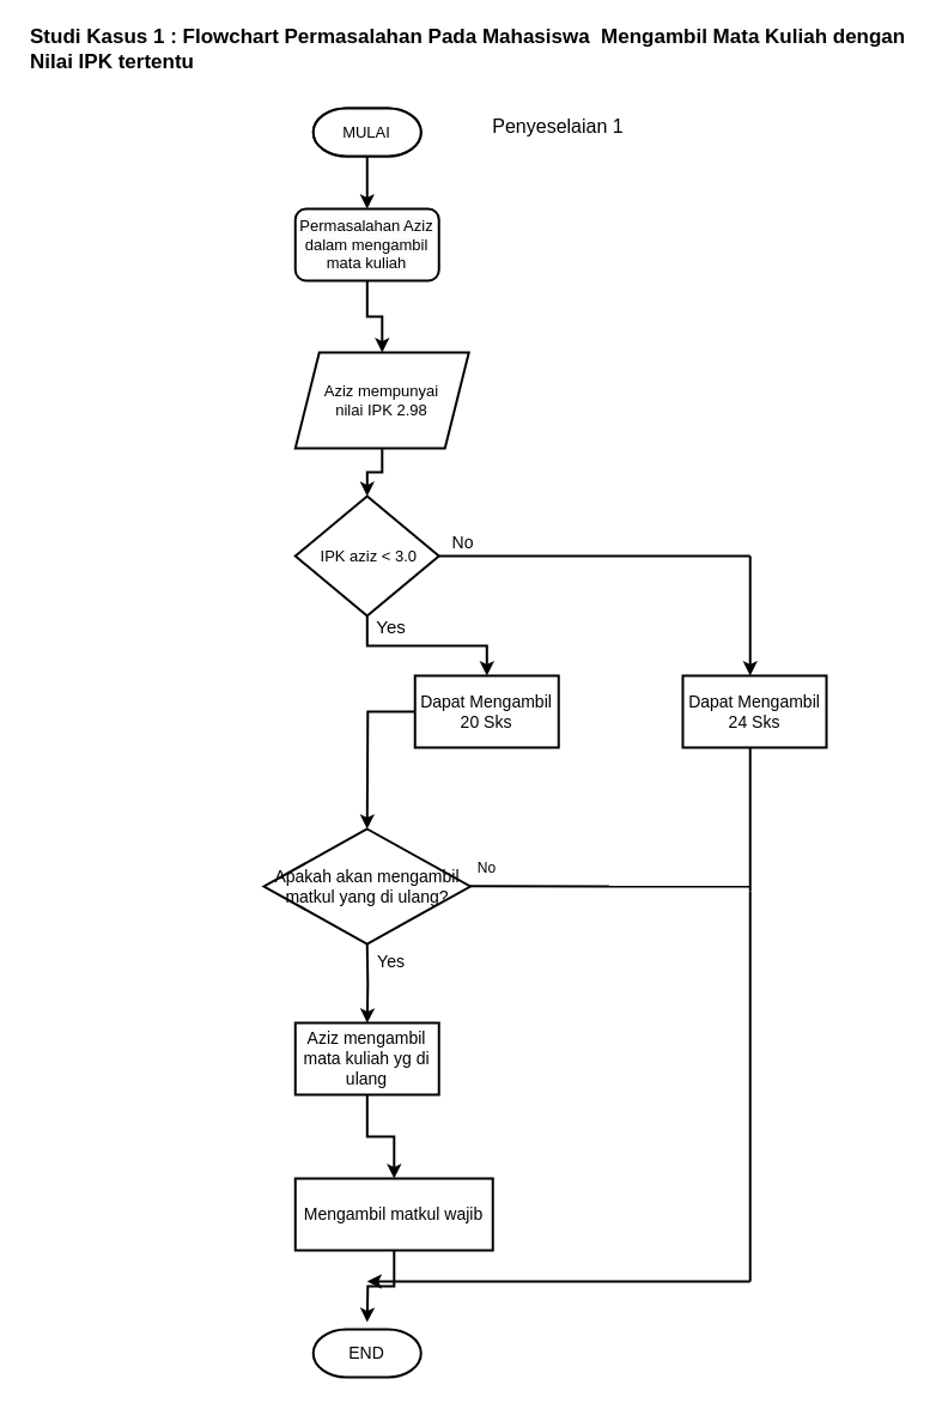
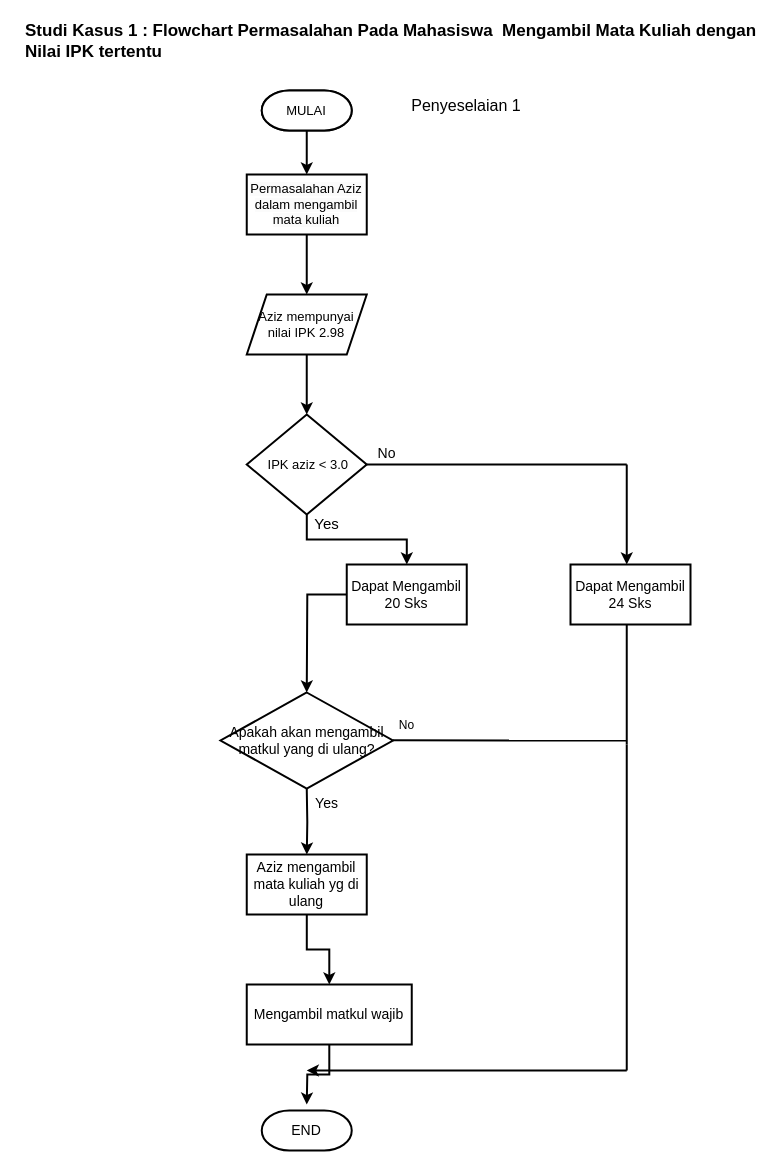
  <mxCell id="0" />
  <mxCell id="1" parent="0" />
  <mxCell id="2" value="" style="edgeStyle=orthogonalEdgeStyle;rounded=0;orthogonalLoop=1;jettySize=auto;html=1;strokeWidth=2;" parent="1" source="3" target="5" edge="1"><mxGeometry relative="1" as="geometry" /></mxCell>
  <mxCell id="3" value="MULAI" style="strokeWidth=2;html=1;shape=mxgraph.flowchart.terminator;whiteSpace=wrap;" parent="1" vertex="1"><mxGeometry x="261.25" y="90" width="90" height="40" as="geometry" /></mxCell>
  <mxCell id="4" value="" style="edgeStyle=orthogonalEdgeStyle;rounded=0;orthogonalLoop=1;jettySize=auto;html=1;strokeWidth=2;" parent="1" source="5" target="7" edge="1"><mxGeometry relative="1" as="geometry" /></mxCell>
- <mxCell id="5" value="&lt;span style=&quot;color: rgb(0, 0, 0); font-family: Helvetica; font-style: normal; font-variant-ligatures: normal; font-variant-caps: normal; font-weight: 400; letter-spacing: normal; orphans: 2; text-align: center; text-indent: 0px; text-transform: none; widows: 2; word-spacing: 0px; -webkit-text-stroke-width: 0px; background-color: rgb(251, 251, 251); text-decoration-thickness: initial; text-decoration-style: initial; text-decoration-color: initial; float: none; display: inline !important;&quot;&gt;&lt;font style=&quot;font-size: 13px;&quot;&gt;Permasalahan Aziz dalam mengambil mata kuliah&lt;/font&gt;&lt;/span&gt;" style="whiteSpace=wrap;html=1;strokeWidth=2;rounded=1;" parent="1" vertex="1"><mxGeometry x="246.25" y="174" width="120" height="60" as="geometry" /></mxCell>
+ <mxCell id="5" value="&lt;span style=&quot;color: rgb(0, 0, 0); font-family: Helvetica; font-style: normal; font-variant-ligatures: normal; font-variant-caps: normal; font-weight: 400; letter-spacing: normal; orphans: 2; text-align: center; text-indent: 0px; text-transform: none; widows: 2; word-spacing: 0px; -webkit-text-stroke-width: 0px; background-color: rgb(251, 251, 251); text-decoration-thickness: initial; text-decoration-style: initial; text-decoration-color: initial; float: none; display: inline !important;&quot;&gt;&lt;font style=&quot;font-size: 13px;&quot;&gt;Permasalahan Aziz dalam mengambil mata kuliah&lt;/font&gt;&lt;/span&gt;" style="whiteSpace=wrap;html=1;strokeWidth=2;" parent="1" vertex="1"><mxGeometry x="246.25" y="174" width="120" height="60" as="geometry" /></mxCell>
  <mxCell id="6" value="" style="edgeStyle=orthogonalEdgeStyle;rounded=0;orthogonalLoop=1;jettySize=auto;html=1;strokeWidth=2;" parent="1" source="7" target="9" edge="1"><mxGeometry relative="1" as="geometry" /></mxCell>
- <mxCell id="7" value="&lt;font style=&quot;font-size: 13px;&quot;&gt;Aziz mempunyai&lt;br style=&quot;border-color: var(--border-color);&quot;&gt;nilai IPK 2.98&lt;/font&gt;" style="shape=parallelogram;perimeter=parallelogramPerimeter;whiteSpace=wrap;html=1;fixedSize=1;strokeWidth=2;" parent="1" vertex="1"><mxGeometry x="246.25" y="294" width="145" height="80" as="geometry" /></mxCell>
+ <mxCell id="7" value="&lt;font style=&quot;font-size: 13px;&quot;&gt;Aziz mempunyai&lt;br style=&quot;border-color: var(--border-color);&quot;&gt;nilai IPK 2.98&lt;/font&gt;" style="shape=parallelogram;perimeter=parallelogramPerimeter;whiteSpace=wrap;html=1;fixedSize=1;strokeWidth=2;" parent="1" vertex="1"><mxGeometry x="246.25" y="294" width="120" height="60" as="geometry" /></mxCell>
  <mxCell id="8" value="" style="edgeStyle=orthogonalEdgeStyle;rounded=0;orthogonalLoop=1;jettySize=auto;html=1;strokeWidth=2;" parent="1" source="9" target="11" edge="1"><mxGeometry relative="1" as="geometry" /></mxCell>
  <mxCell id="9" value="&lt;font style=&quot;font-size: 13px;&quot;&gt;&amp;nbsp;IPK aziz &amp;lt; 3.0&lt;/font&gt;" style="rhombus;whiteSpace=wrap;html=1;strokeWidth=2;" parent="1" vertex="1"><mxGeometry x="246.25" y="414" width="120" height="100" as="geometry" /></mxCell>
  <mxCell id="10" value="" style="edgeStyle=orthogonalEdgeStyle;rounded=0;orthogonalLoop=1;jettySize=auto;html=1;strokeWidth=2;" parent="1" source="11" edge="1"><mxGeometry relative="1" as="geometry"><mxPoint x="306.25" y="692" as="targetPoint" /></mxGeometry></mxCell>
  <mxCell id="11" value="&lt;font style=&quot;font-size: 14px;&quot;&gt;Dapat Mengambil 20 Sks&lt;/font&gt;" style="whiteSpace=wrap;html=1;strokeWidth=2;" parent="1" vertex="1"><mxGeometry x="346.25" y="564" width="120" height="60" as="geometry" /></mxCell>
  <mxCell id="12" value="" style="edgeStyle=orthogonalEdgeStyle;rounded=0;orthogonalLoop=1;jettySize=auto;html=1;strokeWidth=2;" parent="1" target="15" edge="1"><mxGeometry relative="1" as="geometry"><mxPoint x="306.25" y="788" as="sourcePoint" /></mxGeometry></mxCell>
  <mxCell id="13" value="&lt;font style=&quot;font-size: 14px;&quot;&gt;Apakah akan mengambil matkul yang di ulang?&lt;/font&gt;" style="rhombus;whiteSpace=wrap;html=1;strokeWidth=2;" parent="1" vertex="1"><mxGeometry x="220" y="692" width="172.5" height="96" as="geometry" /></mxCell>
  <mxCell id="14" value="" style="edgeStyle=orthogonalEdgeStyle;rounded=0;orthogonalLoop=1;jettySize=auto;html=1;strokeWidth=2;" parent="1" source="15" target="17" edge="1"><mxGeometry relative="1" as="geometry" /></mxCell>
  <mxCell id="15" value="&lt;font style=&quot;font-size: 14px;&quot;&gt;Aziz mengambil mata kuliah yg di ulang&lt;/font&gt;" style="whiteSpace=wrap;html=1;strokeWidth=2;" parent="1" vertex="1"><mxGeometry x="246.25" y="854" width="120" height="60" as="geometry" /></mxCell>
  <mxCell id="16" value="" style="edgeStyle=orthogonalEdgeStyle;rounded=0;orthogonalLoop=1;jettySize=auto;html=1;strokeWidth=2;" parent="1" source="17" edge="1"><mxGeometry relative="1" as="geometry"><mxPoint x="306.25" y="1104" as="targetPoint" /></mxGeometry></mxCell>
  <mxCell id="17" value="&lt;font style=&quot;font-size: 14px;&quot;&gt;Mengambil matkul wajib&lt;/font&gt;" style="whiteSpace=wrap;html=1;strokeWidth=2;" parent="1" vertex="1"><mxGeometry x="246.25" y="984" width="165" height="60" as="geometry" /></mxCell>
  <mxCell id="18" value="&lt;font style=&quot;font-size: 13px;&quot;&gt;MULAI&lt;/font&gt;" style="strokeWidth=2;html=1;shape=mxgraph.flowchart.terminator;whiteSpace=wrap;" parent="1" vertex="1"><mxGeometry x="261.25" y="90" width="90" height="40" as="geometry" /></mxCell>
  <mxCell id="19" value="&lt;font style=&quot;font-size: 14px;&quot;&gt;END&lt;/font&gt;" style="strokeWidth=2;html=1;shape=mxgraph.flowchart.terminator;whiteSpace=wrap;" parent="1" vertex="1"><mxGeometry x="261.25" y="1110" width="90" height="40" as="geometry" /></mxCell>
  <mxCell id="20" value="&lt;font style=&quot;font-size: 14px;&quot;&gt;Dapat Mengambil 24 Sks&lt;/font&gt;" style="whiteSpace=wrap;html=1;strokeWidth=2;" parent="1" vertex="1"><mxGeometry x="570" y="564" width="120" height="60" as="geometry" /></mxCell>
  <mxCell id="21" value="" style="endArrow=none;html=1;rounded=0;strokeWidth=2;" parent="1" edge="1"><mxGeometry width="50" height="50" relative="1" as="geometry"><mxPoint x="366.25" y="464" as="sourcePoint" /><mxPoint x="626.25" y="464" as="targetPoint" /></mxGeometry></mxCell>
  <mxCell id="22" value="" style="endArrow=classic;html=1;rounded=0;strokeWidth=2;" parent="1" edge="1"><mxGeometry width="50" height="50" relative="1" as="geometry"><mxPoint x="626.25" y="464" as="sourcePoint" /><mxPoint x="626.25" y="564" as="targetPoint" /></mxGeometry></mxCell>
  <mxCell id="23" value="" style="endArrow=none;html=1;rounded=0;strokeWidth=2;" parent="1" edge="1"><mxGeometry width="50" height="50" relative="1" as="geometry"><mxPoint x="392.5" y="739.81" as="sourcePoint" /><mxPoint x="626.25" y="740" as="targetPoint" /></mxGeometry></mxCell>
  <mxCell id="24" value="" style="endArrow=none;html=1;rounded=0;entryX=0.5;entryY=1;entryDx=0;entryDy=0;strokeWidth=2;" parent="1" edge="1"><mxGeometry width="50" height="50" relative="1" as="geometry"><mxPoint x="626.25" y="744" as="sourcePoint" /><mxPoint x="626.25" y="624" as="targetPoint" /></mxGeometry></mxCell>
  <mxCell id="25" value="" style="endArrow=none;html=1;rounded=0;strokeWidth=2;" parent="1" edge="1"><mxGeometry width="50" height="50" relative="1" as="geometry"><mxPoint x="626.25" y="1070" as="sourcePoint" /><mxPoint x="626.25" y="744" as="targetPoint" /></mxGeometry></mxCell>
  <mxCell id="26" value="" style="endArrow=classic;html=1;rounded=0;strokeWidth=2;" parent="1" edge="1"><mxGeometry width="50" height="50" relative="1" as="geometry"><mxPoint x="626.25" y="1070" as="sourcePoint" /><mxPoint x="306.25" y="1070" as="targetPoint" /></mxGeometry></mxCell>
  <mxCell id="27" value="&lt;font style=&quot;font-size: 15px;&quot;&gt;Yes&lt;/font&gt;" style="text;html=1;align=center;verticalAlign=middle;resizable=0;points=[];autosize=1;strokeColor=none;fillColor=none;strokeWidth=2;" parent="1" vertex="1"><mxGeometry x="301.25" y="508" width="50" height="30" as="geometry" /></mxCell>
  <mxCell id="28" value="&lt;font style=&quot;font-size: 14px;&quot;&gt;No&lt;/font&gt;" style="text;html=1;align=center;verticalAlign=middle;resizable=0;points=[];autosize=1;strokeColor=none;fillColor=none;strokeWidth=2;" parent="1" vertex="1"><mxGeometry x="366.25" y="438" width="40" height="30" as="geometry" /></mxCell>
  <mxCell id="29" value="&lt;font style=&quot;font-size: 14px;&quot;&gt;Yes&lt;/font&gt;" style="text;html=1;align=center;verticalAlign=middle;resizable=0;points=[];autosize=1;strokeColor=none;fillColor=none;strokeWidth=2;" parent="1" vertex="1"><mxGeometry x="301.25" y="788" width="50" height="30" as="geometry" /></mxCell>
  <mxCell id="30" value="No" style="text;html=1;align=center;verticalAlign=middle;resizable=0;points=[];autosize=1;strokeColor=none;fillColor=none;strokeWidth=2;" parent="1" vertex="1"><mxGeometry x="386.25" y="710" width="40" height="30" as="geometry" /></mxCell>
  <mxCell id="31" value="&lt;h1 style=&quot;font-size: 17px;&quot;&gt;&lt;font style=&quot;font-size: 17px;&quot;&gt;Studi Kasus 1 : Flowchart Permasalahan Pada Mahasiswa&amp;nbsp; Mengambil Mata Kuliah dengan Nilai IPK tertentu&lt;/font&gt;&lt;/h1&gt;&lt;p style=&quot;font-size: 17px;&quot;&gt;&lt;br&gt;&lt;/p&gt;" style="text;html=1;strokeColor=none;fillColor=none;spacing=5;spacingTop=-20;whiteSpace=wrap;overflow=hidden;rounded=0;" parent="1" vertex="1"><mxGeometry x="20" y="20" width="740" height="120" as="geometry" /></mxCell>
  <mxCell id="32" value="&lt;font style=&quot;font-size: 16px;&quot;&gt;Penyeselaian 1&lt;/font&gt;" style="text;html=1;strokeColor=none;fillColor=none;align=center;verticalAlign=middle;whiteSpace=wrap;rounded=0;" vertex="1" parent="1"><mxGeometry x="396.25" y="90" width="140" height="30" as="geometry" /></mxCell>
